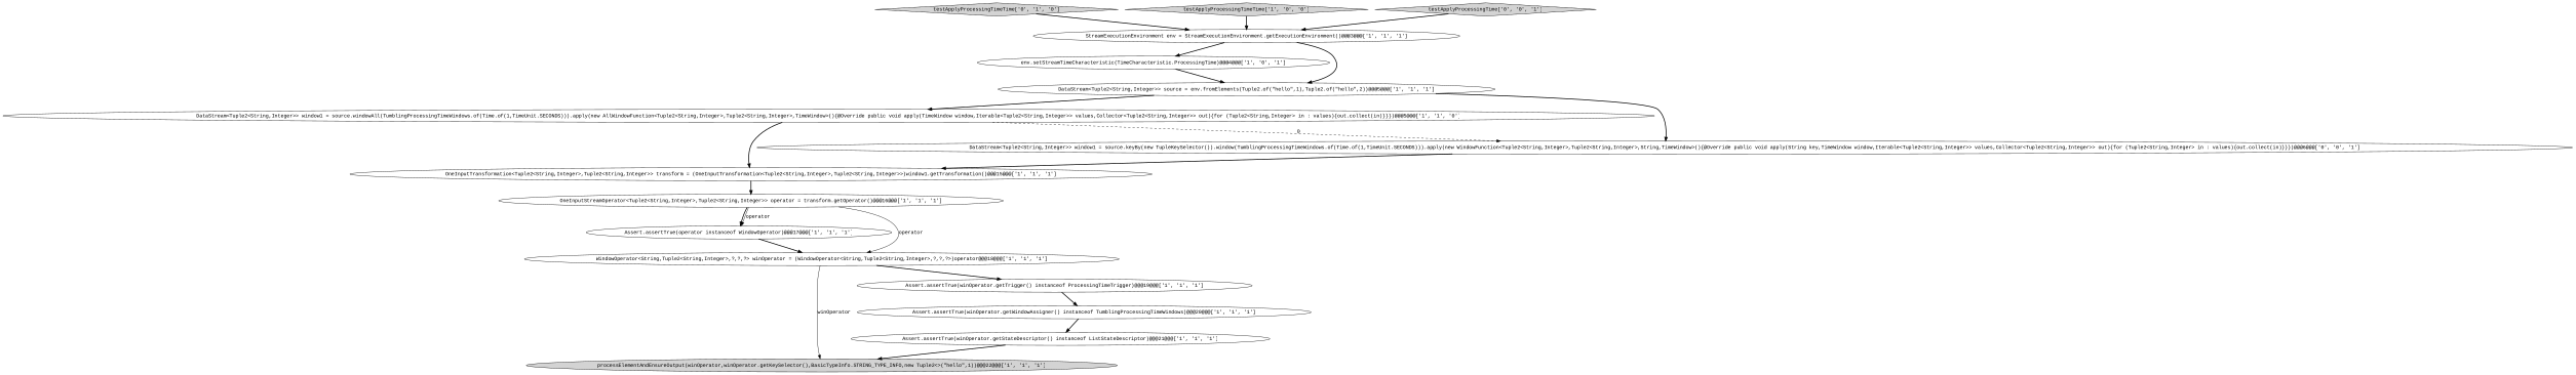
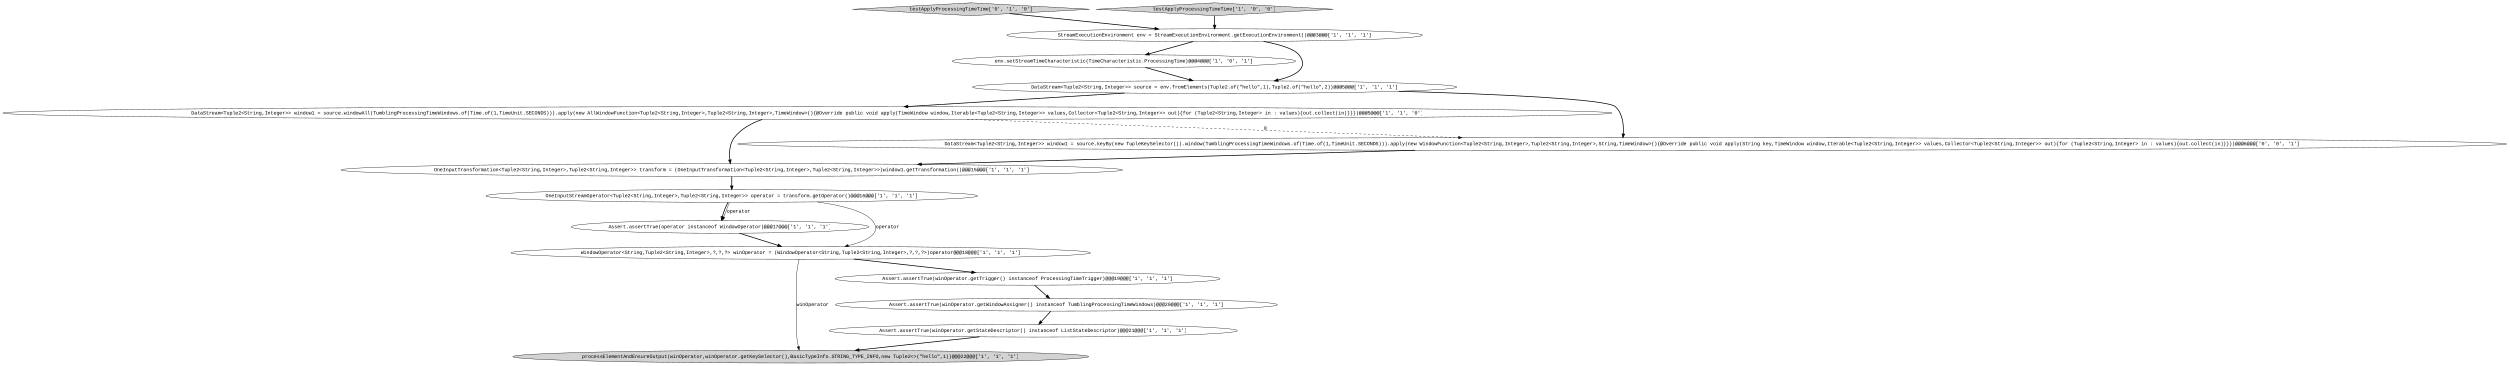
  digraph {
    fontname="Liberation Mono"
    node [fillcolor=white shape=ellipse style=filled fontname="Liberation Mono"]
    edge [style=bold fontname="Liberation Mono"]
    n1 [label="Assert.assertTrue(winOperator.getWindowAssigner() instanceof TumblingProcessingTimeWindows)@@@20@@@['1', '1', '1']"]
    n2 [label="Assert.assertTrue(winOperator.getStateDescriptor() instanceof ListStateDescriptor)@@@21@@@['1', '1', '1']"]
    n3 [label="StreamExecutionEnvironment env = StreamExecutionEnvironment.getExecutionEnvironment()@@@3@@@['1', '1', '1']"]
    n4 [label="env.setStreamTimeCharacteristic(TimeCharacteristic.ProcessingTime)@@@4@@@['1', '0', '1']"]
    n5 [label="DataStream<Tuple2<String,Integer>> source = env.fromElements(Tuple2.of(\"hello\",1),Tuple2.of(\"hello\",2))@@@5@@@['1', '1', '1']"]
    n6 [fillcolor=lightgray label="processElementAndEnsureOutput(winOperator,winOperator.getKeySelector(),BasicTypeInfo.STRING_TYPE_INFO,new Tuple2<>(\"hello\",1))@@@22@@@['1', '1', '1']"]
    n7 [fillcolor=lightgray label="testApplyProcessingTimeTime['0', '1', '0']" shape=diamond]
    n8 [label="Assert.assertTrue(operator instanceof WindowOperator)@@@17@@@['1', '1', '1']"]
    n9 [label="WindowOperator<String,Tuple2<String,Integer>,?,?,?> winOperator = (WindowOperator<String,Tuple2<String,Integer>,?,?,?>)operator@@@18@@@['1', '1', '1']"]
    n10 [label="Assert.assertTrue(winOperator.getTrigger() instanceof ProcessingTimeTrigger)@@@19@@@['1', '1', '1']"]
    n11 [label="DataStream<Tuple2<String,Integer>> window1 = source.windowAll(TumblingProcessingTimeWindows.of(Time.of(1,TimeUnit.SECONDS))).apply(new AllWindowFunction<Tuple2<String,Integer>,Tuple2<String,Integer>,TimeWindow>(){@Override public void apply(TimeWindow window,Iterable<Tuple2<String,Integer>> values,Collector<Tuple2<String,Integer>> out){for (Tuple2<String,Integer> in : values){out.collect(in)}}})@@@5@@@['1', '1', '0']"]
    n12 [label="DataStream<Tuple2<String,Integer>> window1 = source.keyBy(new TupleKeySelector()).window(TumblingProcessingTimeWindows.of(Time.of(1,TimeUnit.SECONDS))).apply(new WindowFunction<Tuple2<String,Integer>,Tuple2<String,Integer>,String,TimeWindow>(){@Override public void apply(String key,TimeWindow window,Iterable<Tuple2<String,Integer>> values,Collector<Tuple2<String,Integer>> out){for (Tuple2<String,Integer> in : values){out.collect(in)}}})@@@6@@@['0', '0', '1']"]
    n13 [label="OneInputTransformation<Tuple2<String,Integer>,Tuple2<String,Integer>> transform = (OneInputTransformation<Tuple2<String,Integer>,Tuple2<String,Integer>>)window1.getTransformation()@@@15@@@['1', '1', '1']"]
    n14 [fillcolor=lightgray label="testApplyProcessingTimeTime['1', '0', '0']" shape=diamond]
    n15 [label="OneInputStreamOperator<Tuple2<String,Integer>,Tuple2<String,Integer>> operator = transform.getOperator()@@@16@@@['1', '1', '1']"]
-   n16 [fillcolor=lightgray label="testApplyProcessingTime['0', '0', '1']" shape=diamond]
    n1 -> n2
    n2 -> n6
    n3 -> n4
    n3 -> n5
    n4 -> n5
    n5 -> n11
    n5 -> n12
    n7 -> n3
    n8 -> n9
    n9 -> n6 [label=winOperator style=solid]
    n9 -> n10
    n10 -> n1
    n11 -> n12 [label=0 style=dashed]
    n11 -> n13
    n12 -> n13
    n13 -> n15
    n14 -> n3
    n15 -> n8
    n15 -> n8 [label=operator style=solid]
    n15 -> n9 [label=operator style=solid]
-   n16 -> n3
  }
